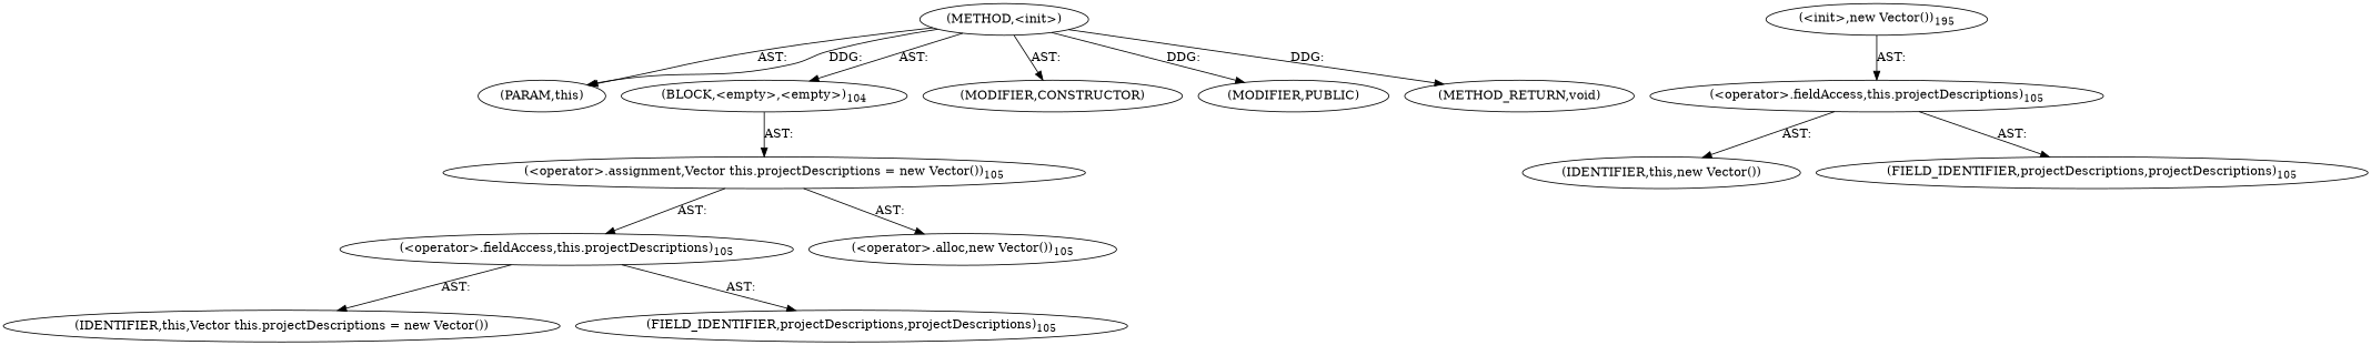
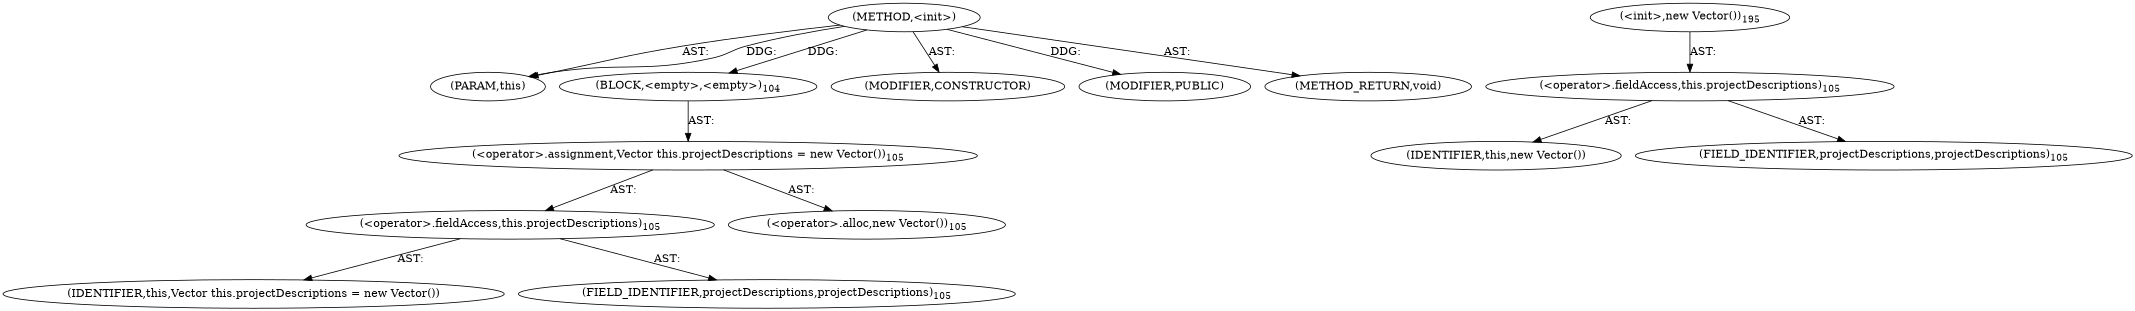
  digraph {
    n1 [label=<(METHOD,&lt;init&gt;)>]
    n2 [label=<(PARAM,this)>]
    n3 [label=<(BLOCK,&lt;empty&gt;,&lt;empty&gt;)<SUB>104</SUB>>]
    n4 [label=<(MODIFIER,CONSTRUCTOR)>]
    n5 [label=<(MODIFIER,PUBLIC)>]
    n6 [label=<(METHOD_RETURN,void)>]
    n7 [label=<(&lt;operator&gt;.assignment,Vector this.projectDescriptions = new Vector())<SUB>105</SUB>>]
    n8 [label=<(&lt;operator&gt;.fieldAccess,this.projectDescriptions)<SUB>105</SUB>>]
    n9 [label=<(&lt;operator&gt;.alloc,new Vector())<SUB>105</SUB>>]
    n10 [label=<(&lt;init&gt;,new Vector())<SUB>195</SUB>>]
    n11 [label=<(&lt;operator&gt;.fieldAccess,this.projectDescriptions)<SUB>105</SUB>>]
    n12 [label=<(IDENTIFIER,this,Vector this.projectDescriptions = new Vector())>]
    n13 [label=<(FIELD_IDENTIFIER,projectDescriptions,projectDescriptions)<SUB>105</SUB>>]
    n14 [label=<(IDENTIFIER,this,new Vector())>]
    n15 [label=<(FIELD_IDENTIFIER,projectDescriptions,projectDescriptions)<SUB>105</SUB>>]
    n1 -> n2 [label="AST: "]
    n1 -> n2 [label="DDG: "]
-   n1 -> n3 [label="AST: "]
+   n1 -> n3 [label="DDG: "]
    n1 -> n4 [label="AST: "]
    n1 -> n5 [label="DDG: "]
-   n1 -> n6 [label="DDG: "]
+   n1 -> n6 [label="AST: "]
    n3 -> n7 [label="AST: "]
    n7 -> n8 [label="AST: "]
    n7 -> n9 [label="AST: "]
    n8 -> n12 [label="AST: "]
    n8 -> n13 [label="AST: "]
    n10 -> n11 [label="AST: "]
    n11 -> n14 [label="AST: "]
    n11 -> n15 [label="AST: "]
  }
